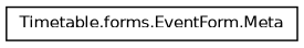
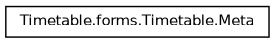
  digraph {
    rankdir=LR
-   n1 [color=black fillcolor=white fontname=Helvetica fontsize=10 height=0.2 label="Timetable.forms.EventForm.Meta" shape=record style=filled width=0.4]
+   n1 [color=black fillcolor=white fontname=Helvetica fontsize=10 height=0.2 label="Timetable.forms.Timetable.Meta" shape=record style=filled width=0.4]
  }
